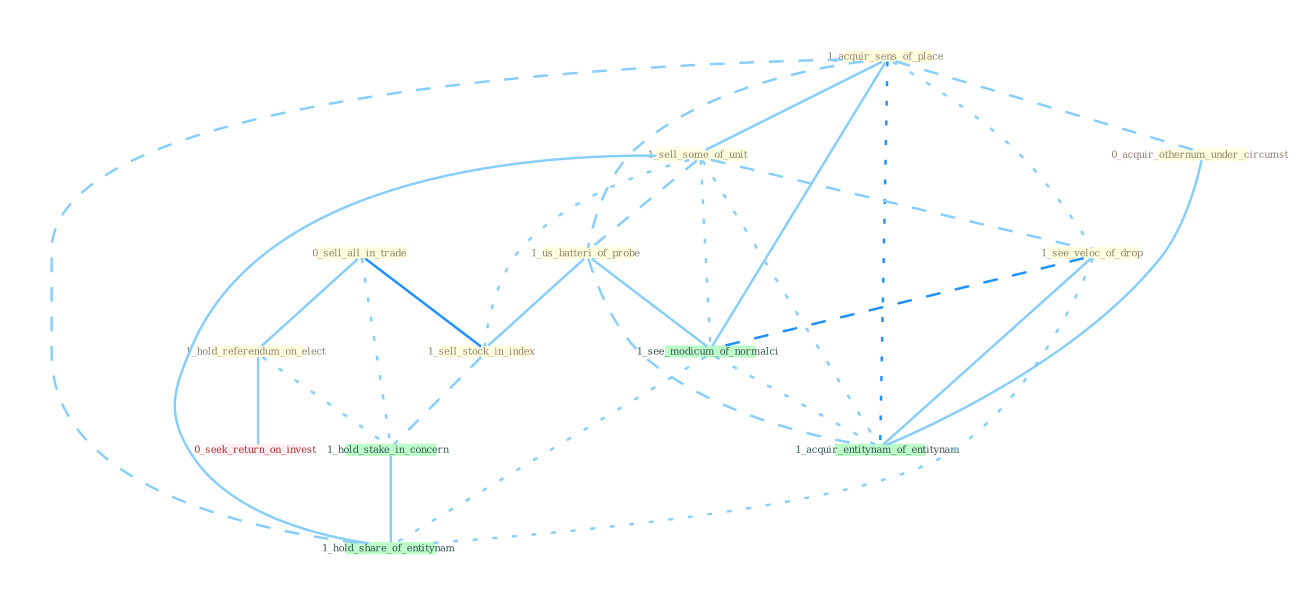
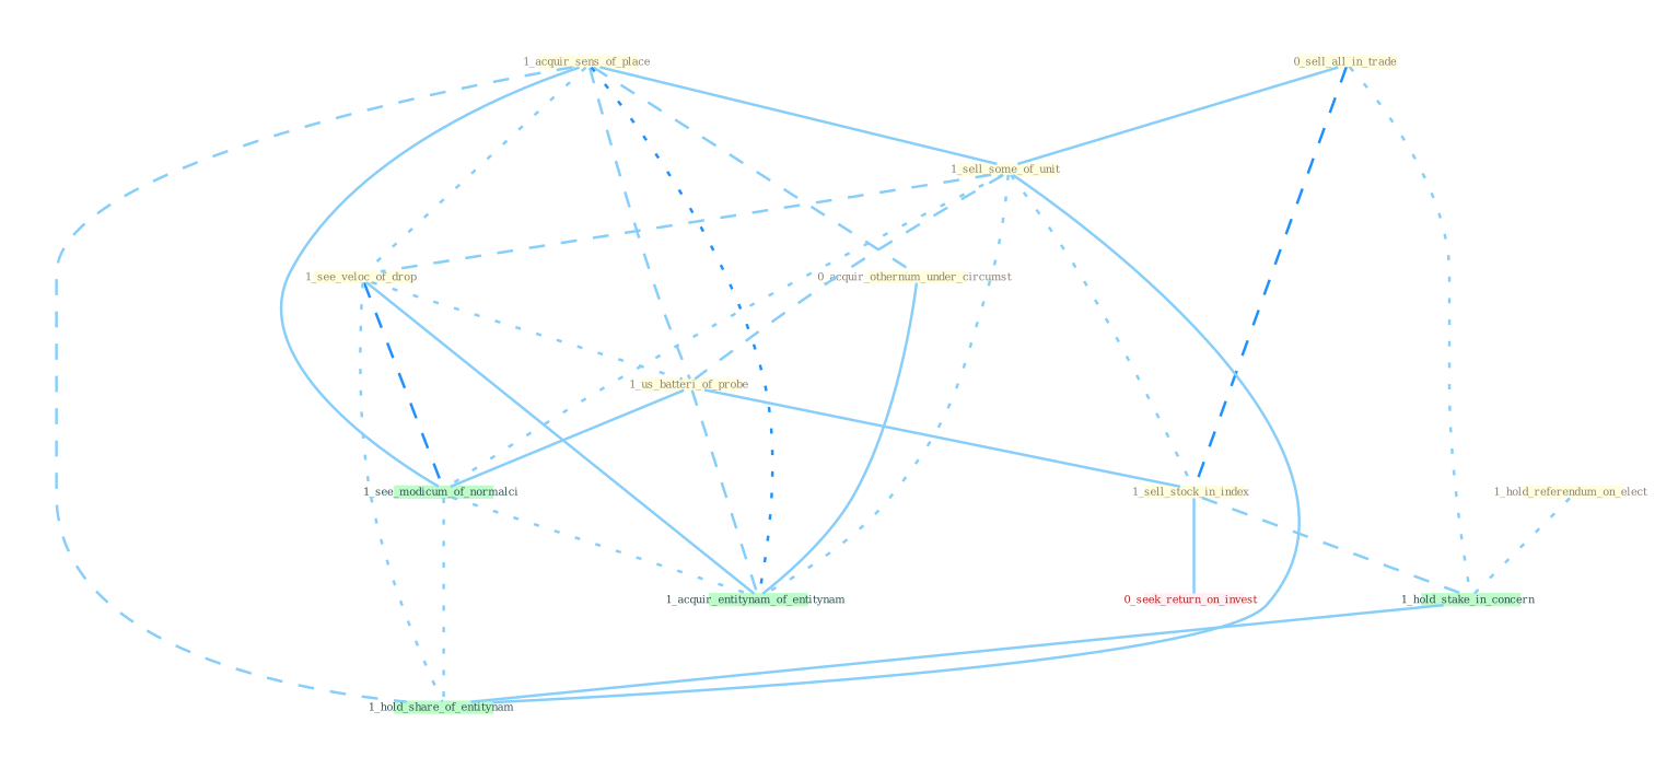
  graph {
    node [color="#ffffe0" fixedsize=true fontcolor="#8b7d6b" fontsize=4 shape=polygon style=filled]
    edge [color="#87cefa" style=solid w=1]
    "0_sell_all_in_trade " [height=.06 width=.5]
    "1_acquir_sens_of_place " [height=.06 width=.5]
    "1_hold_referendum_on_elect " [height=.06 width=.5]
    "1_sell_some_of_unit " [height=.06 width=.5]
    "1_see_veloc_of_drop " [height=.06 width=.5]
    "1_us_batteri_of_probe " [height=.06 width=.5]
    "0_acquir_othernum_under_circumst " [height=.06 width=.5]
    "1_sell_stock_in_index " [height=.06 width=.5]
    "0_seek_return_on_invest " [color="#fff0f5" fontcolor="#b22222" height=.06 width=.5]
    "1_hold_stake_in_concern " [color="#BDFCC9" fontcolor="#2f4f4f" height=.06 width=.5]
    "1_see_modicum_of_normalci " [color="#BDFCC9" fontcolor="#2f4f4f" height=.06 width=.5]
    "1_acquir_entitynam_of_entitynam " [color="#BDFCC9" fontcolor="#2f4f4f" height=.06 width=.5]
    "1_hold_share_of_entitynam " [color="#BDFCC9" fontcolor="#2f4f4f" height=.06 width=.5]
    subgraph sub_1 {
      "0_sell_all_in_trade "
      "1_acquir_sens_of_place "
      "1_hold_referendum_on_elect "
      "1_sell_some_of_unit "
      "1_see_veloc_of_drop "
      "1_us_batteri_of_probe "
      "0_acquir_othernum_under_circumst "
      "1_sell_stock_in_index "
    }
    subgraph sub_2 {
      "0_seek_return_on_invest "
    }
-   "0_sell_all_in_trade " -- "1_hold_referendum_on_elect "
-   "0_sell_all_in_trade " -- "1_sell_stock_in_index " [color="#1e90ff" w=2]
+   "0_sell_all_in_trade " -- "1_sell_some_of_unit "
+   "0_sell_all_in_trade " -- "1_sell_stock_in_index " [color="#1e90ff" style=dashed w=2]
    "0_sell_all_in_trade " -- "1_hold_stake_in_concern " [style=dotted]
    "1_acquir_sens_of_place " -- "1_sell_some_of_unit "
    "1_acquir_sens_of_place " -- "1_see_veloc_of_drop " [style=dotted]
    "1_acquir_sens_of_place " -- "1_us_batteri_of_probe " [style=dashed]
    "1_acquir_sens_of_place " -- "0_acquir_othernum_under_circumst " [style=dashed]
    "1_acquir_sens_of_place " -- "1_see_modicum_of_normalci "
    "1_acquir_sens_of_place " -- "1_acquir_entitynam_of_entitynam " [color="#1e90ff" style=dotted w=2]
    "1_acquir_sens_of_place " -- "1_hold_share_of_entitynam " [style=dashed]
-   "1_hold_referendum_on_elect " -- "0_seek_return_on_invest "
+   "1_sell_stock_in_index " -- "0_seek_return_on_invest "
    "1_hold_referendum_on_elect " -- "1_hold_stake_in_concern " [style=dotted]
    "1_sell_some_of_unit " -- "1_see_veloc_of_drop " [style=dashed]
    "1_sell_some_of_unit " -- "1_us_batteri_of_probe " [style=dashed]
    "1_sell_some_of_unit " -- "1_sell_stock_in_index " [style=dotted]
    "1_sell_some_of_unit " -- "1_see_modicum_of_normalci " [style=dotted]
    "1_sell_some_of_unit " -- "1_acquir_entitynam_of_entitynam " [style=dotted]
    "1_sell_some_of_unit " -- "1_hold_share_of_entitynam "
+   "1_see_veloc_of_drop " -- "1_us_batteri_of_probe " [style=dotted]
    "1_see_veloc_of_drop " -- "1_see_modicum_of_normalci " [color="#1e90ff" style=dashed w=2]
    "1_see_veloc_of_drop " -- "1_acquir_entitynam_of_entitynam "
    "1_see_veloc_of_drop " -- "1_hold_share_of_entitynam " [style=dotted]
    "1_us_batteri_of_probe " -- "1_sell_stock_in_index "
    "1_us_batteri_of_probe " -- "1_see_modicum_of_normalci "
    "1_us_batteri_of_probe " -- "1_acquir_entitynam_of_entitynam " [style=dashed]
    "0_acquir_othernum_under_circumst " -- "1_acquir_entitynam_of_entitynam "
    "1_sell_stock_in_index " -- "1_hold_stake_in_concern " [style=dashed]
    "1_hold_stake_in_concern " -- "1_hold_share_of_entitynam "
    "1_see_modicum_of_normalci " -- "1_acquir_entitynam_of_entitynam " [style=dotted]
    "1_see_modicum_of_normalci " -- "1_hold_share_of_entitynam " [style=dotted]
  }
